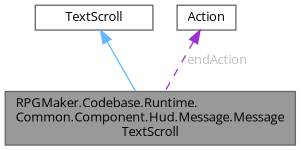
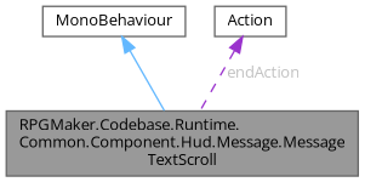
  digraph {
    fontname="Open Sans"
    node [color=gray40 fillcolor=white fontname="Open Sans" fontsize=10 shape=box style=filled]
    edge [dir=back fontname="Open Sans" fontsize=10 labelfontname=Helvetica labelfontsize=10]
    n1 [fillcolor=grey60 fontcolor=black height=0.2 label="RPGMaker.Codebase.Runtime.\lCommon.Component.Hud.Message.Message\lTextScroll" width=0.4]
-   n2 [height=0.2 label=TextScroll width=0.4]
+   n2 [height=0.2 label=MonoBehaviour width=0.4]
    n3 [height=0.2 label=Action width=0.4]
    n2 -> n1 [color=steelblue1 style=solid]
    n3 -> n1 [color=darkorchid3 fontcolor=grey label=" endAction" style=dashed]
  }
